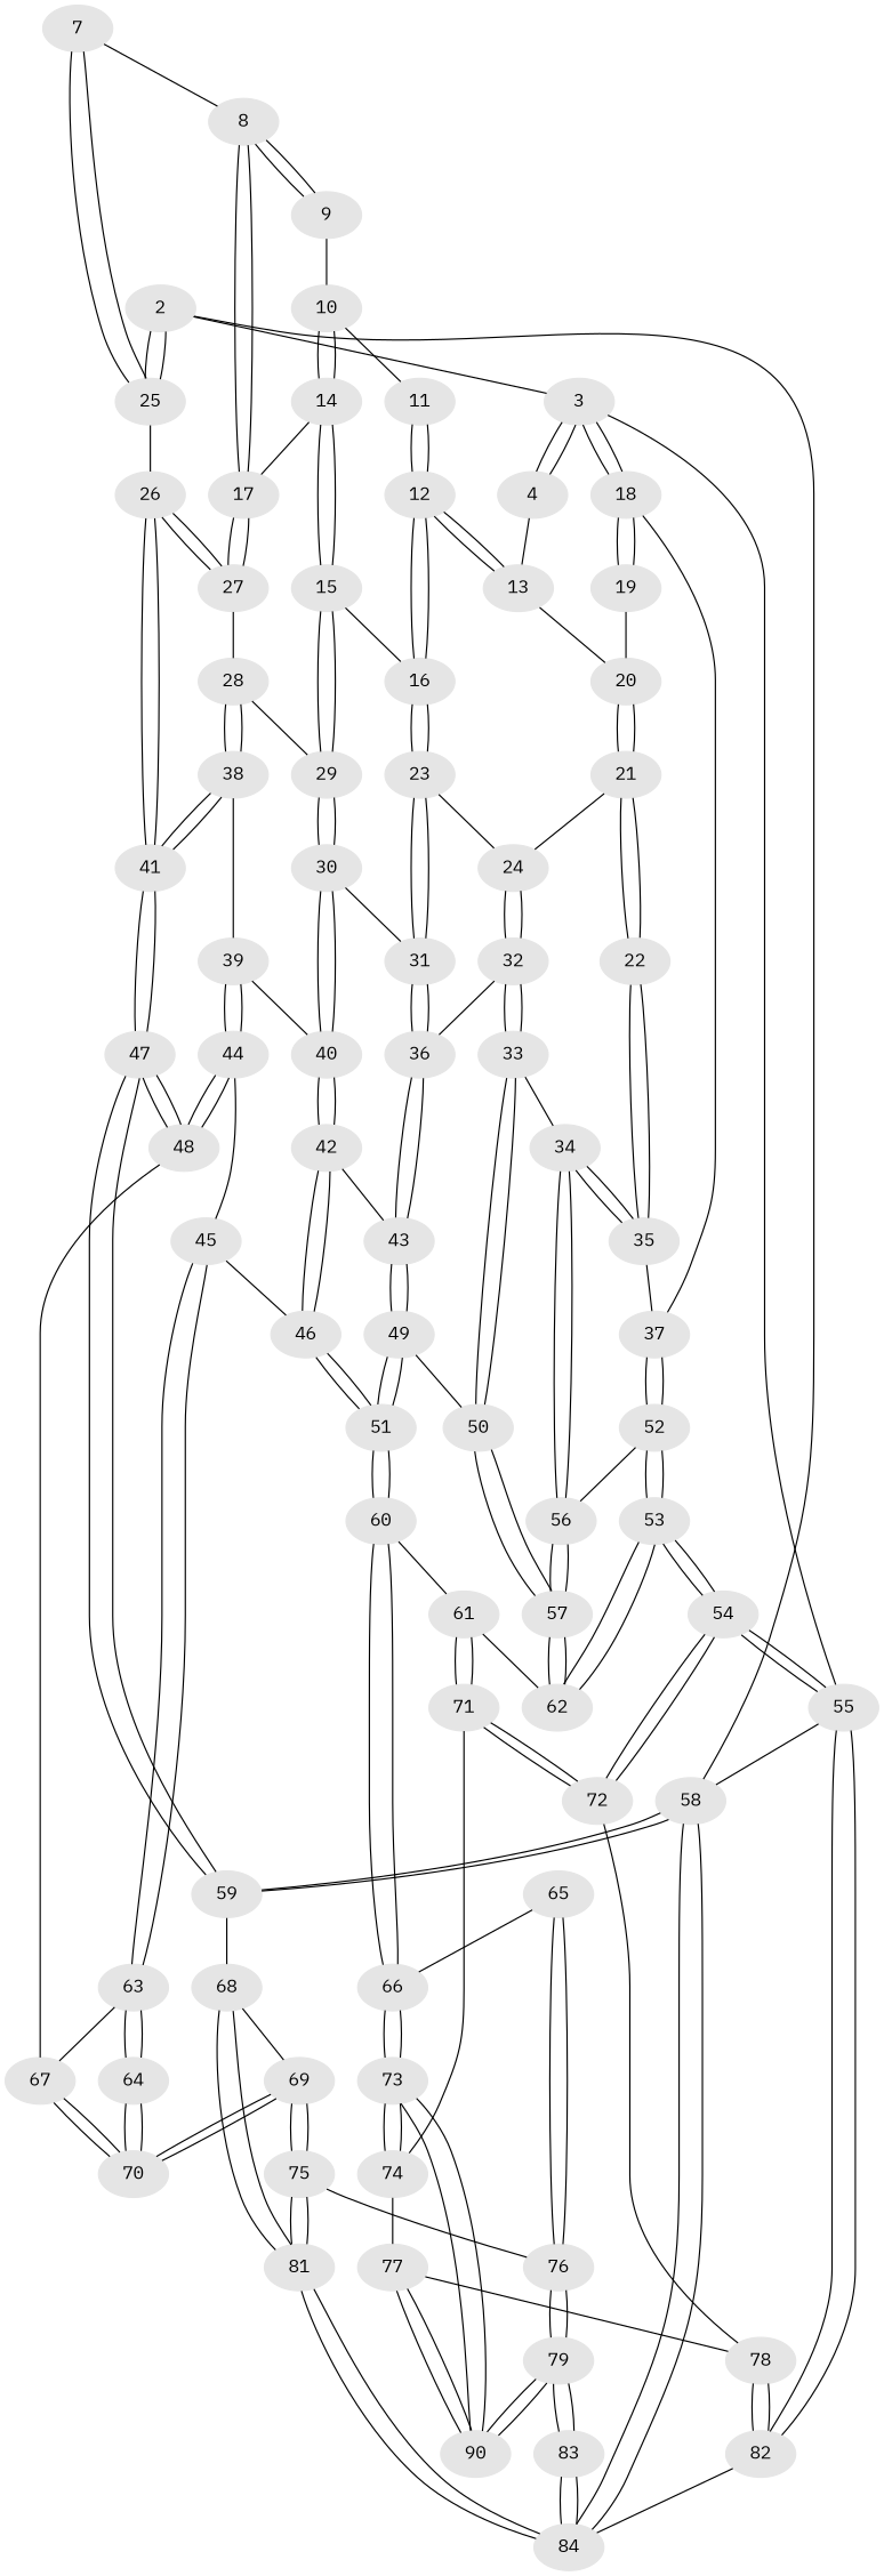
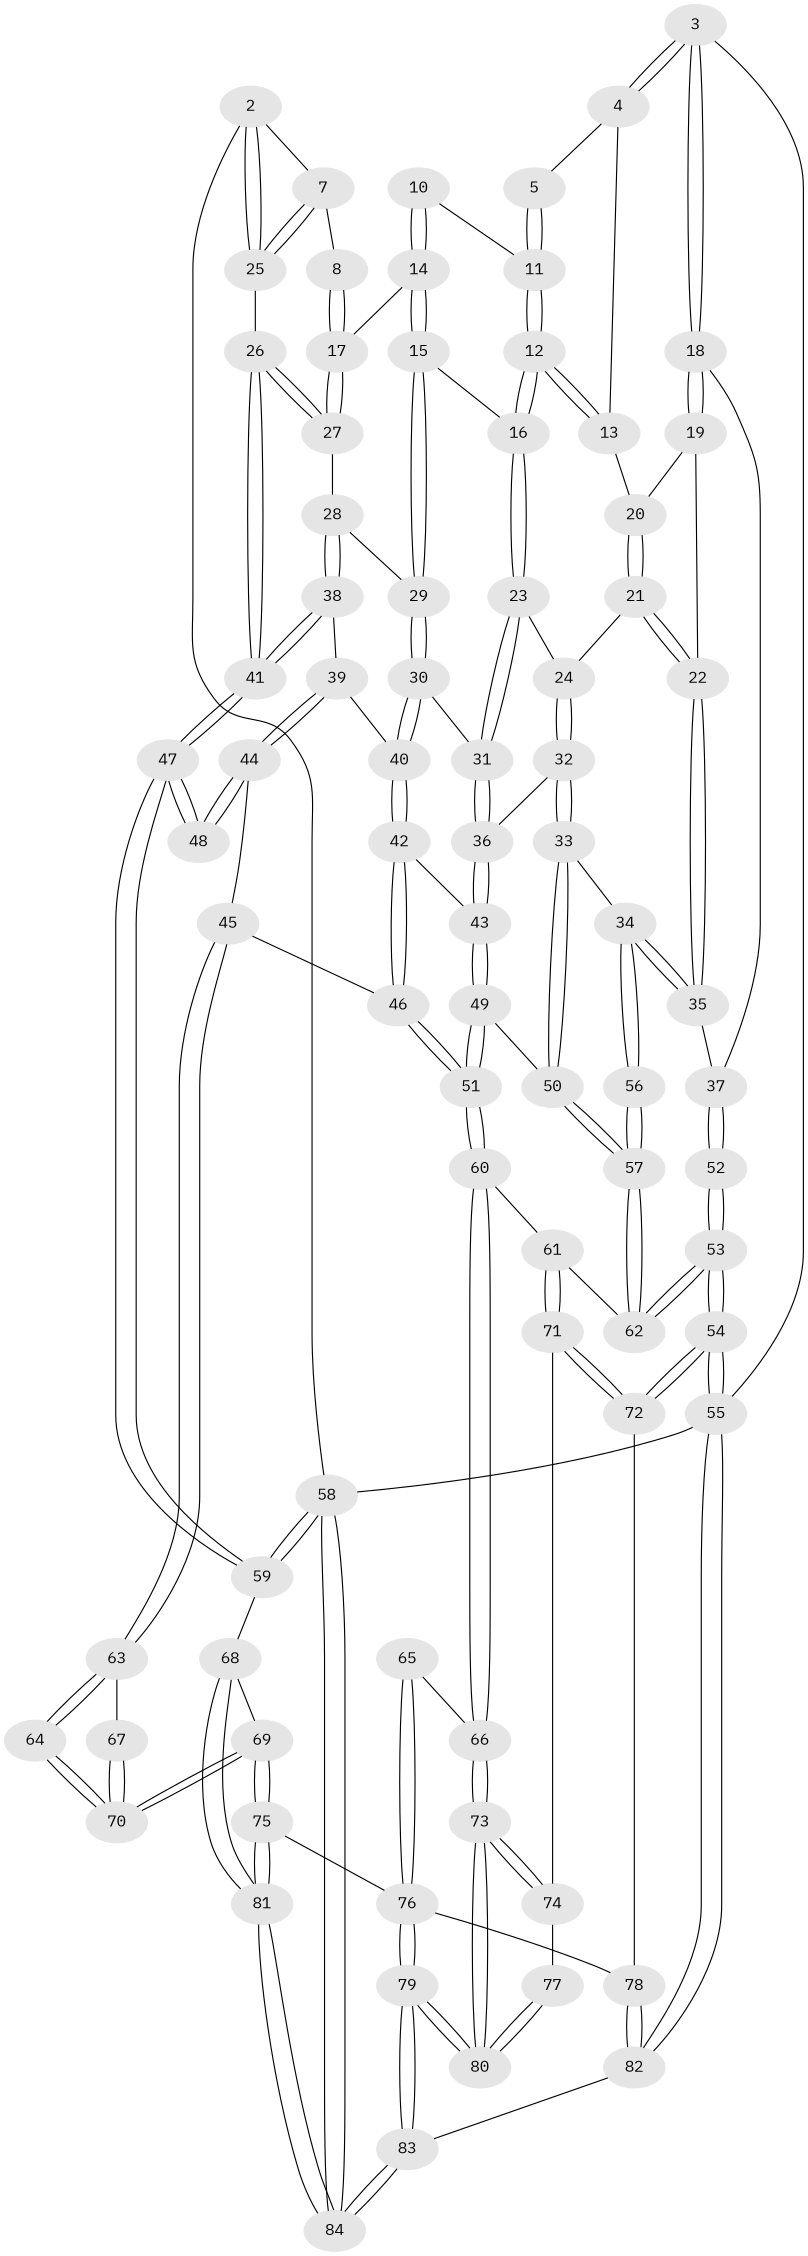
  graph {
    fontname="IBM Plex Mono"
    node [color=gray90 fontname="IBM Plex Mono" style=filled]
    edge [fontname="IBM Plex Mono"]
    2
    3
    25
    58
    7
    8
    4
    18
    55
    26
    59
    84
+   5
    13
    19
    37
    82
    11
    20
    12
-   9
    10
    17
    27
    14
    15
    16
    23
    21
    29
    30
    24
    31
    28
    22
    52
    35
    32
    36
    33
    41
    47
    38
    39
    40
    42
    43
    34
    50
    56
    57
    49
    53
    44
    45
    48
    46
    51
    63
    67
    64
    60
    68
    70
    62
    61
    66
    54
    72
    78
    83
    69
    81
    71
    73
    74
    65
    76
    79
-   80 [label=90]
+   80
    75
    77
-   2 -- 3
+   2 -- 7
    2 -- 25
    2 -- 25
    2 -- 58
    3 -- 4
    3 -- 4
    3 -- 18
    3 -- 18
    3 -- 55
    25 -- 26
    58 -- 59
    58 -- 59
    58 -- 84
    58 -- 84
    7 -- 25
    7 -- 25
    7 -- 8
-   8 -- 9
-   8 -- 9
    8 -- 17
    8 -- 17
+   4 -- 5
    4 -- 13
    18 -- 19
    18 -- 19
    18 -- 37
    55 -- 58
    55 -- 82
    55 -- 82
    26 -- 27
    26 -- 27
    26 -- 41
    26 -- 41
    59 -- 68
+   5 -- 11
+   5 -- 11
    13 -- 20
    19 -- 20
+   19 -- 22
    37 -- 52
    37 -- 52
-   82 -- 84
+   82 -- 83
    11 -- 12
    11 -- 12
    20 -- 21
    20 -- 21
    12 -- 13
    12 -- 13
    12 -- 16
    12 -- 16
-   9 -- 10
    10 -- 11
    10 -- 14
    10 -- 14
    17 -- 27
    17 -- 27
    27 -- 28
    14 -- 17
    14 -- 15
    14 -- 15
    15 -- 16
    15 -- 29
    15 -- 29
    16 -- 23
    16 -- 23
    23 -- 24
    23 -- 31
    23 -- 31
    21 -- 24
    21 -- 22
    21 -- 22
    29 -- 30
    29 -- 30
    30 -- 31
    30 -- 40
    30 -- 40
    24 -- 32
    24 -- 32
    31 -- 36
    31 -- 36
    28 -- 29
    28 -- 38
    28 -- 38
    22 -- 35
    22 -- 35
-   52 -- 56
    52 -- 53
    52 -- 53
    35 -- 37
    32 -- 36
    32 -- 33
    32 -- 33
    36 -- 43
    36 -- 43
    33 -- 34
    33 -- 50
    33 -- 50
    41 -- 47
    41 -- 47
    47 -- 59
    47 -- 59
    47 -- 48
    47 -- 48
    38 -- 41
    38 -- 41
    38 -- 39
    39 -- 40
    39 -- 44
    39 -- 44
    40 -- 42
    40 -- 42
    42 -- 43
    42 -- 46
    42 -- 46
    43 -- 49
    43 -- 49
    34 -- 35
    34 -- 35
    34 -- 56
    34 -- 56
    50 -- 57
    50 -- 57
    56 -- 57
    56 -- 57
    57 -- 62
    57 -- 62
    49 -- 50
    49 -- 51
    49 -- 51
    53 -- 62
    53 -- 62
    53 -- 54
    53 -- 54
    44 -- 45
    44 -- 48
    44 -- 48
    45 -- 46
    45 -- 63
    45 -- 63
-   48 -- 67
    46 -- 51
    46 -- 51
    51 -- 60
    51 -- 60
    63 -- 67
    63 -- 64
    63 -- 64
    67 -- 70
    67 -- 70
    64 -- 70
    64 -- 70
    60 -- 61
    60 -- 66
    60 -- 66
    68 -- 69
    68 -- 81
    68 -- 81
    61 -- 62
    61 -- 71
    61 -- 71
    66 -- 73
    66 -- 73
    54 -- 55
    54 -- 55
    54 -- 72
    54 -- 72
    72 -- 78
    78 -- 82
    78 -- 82
    83 -- 84
    83 -- 84
    69 -- 70
    69 -- 70
    69 -- 75
    69 -- 75
    81 -- 84
    81 -- 84
    71 -- 72
    71 -- 72
    71 -- 74
    73 -- 74
    73 -- 74
    73 -- 80
    73 -- 80
    74 -- 77
    65 -- 66
    65 -- 76
    65 -- 76
    76 -- 79
    76 -- 79
    79 -- 83
    79 -- 83
    79 -- 80
    79 -- 80
    75 -- 81
    75 -- 81
    75 -- 76
-   77 -- 78
+   76 -- 78
    77 -- 80
    77 -- 80
  }
